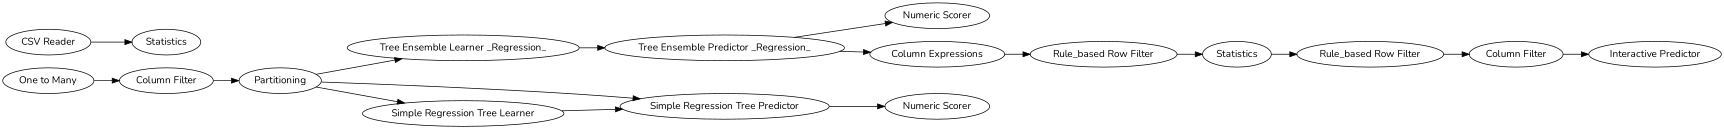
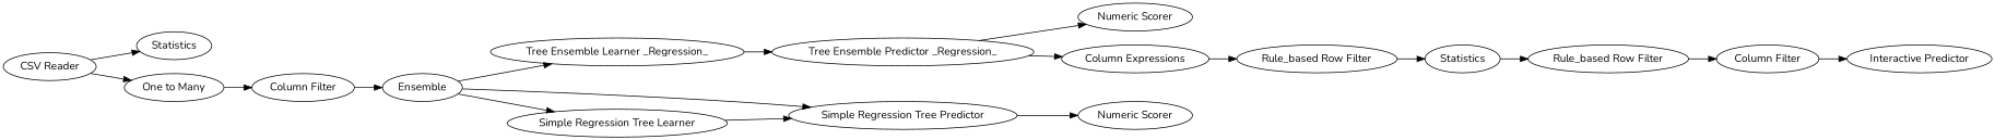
  digraph {
    fontname=Nunito
    rankdir=LR
    node [fontname=Nunito]
    edge [fontname=Nunito]
-   n1 [label=Partitioning]
+   n1 [label=Ensemble]
    n2 [label="Tree Ensemble Learner _Regression_"]
    n3 [label="Simple Regression Tree Predictor"]
    n4 [label="Simple Regression Tree Learner"]
    n5 [label="Tree Ensemble Predictor _Regression_"]
    n6 [label="Numeric Scorer"]
    n7 [label="Column Expressions"]
    n8 [label="Numeric Scorer"]
    n9 [label="Rule_based Row Filter"]
    n10 [label=Statistics]
    n11 [label="One to Many"]
    n12 [label="Column Filter"]
    n13 [label="Interactive Predictor"]
    n14 [label=Statistics]
    n15 [label="Rule_based Row Filter"]
    n16 [label="Column Filter"]
    n17 [label="CSV Reader"]
    n1 -> n2
    n1 -> n3
    n1 -> n4
    n2 -> n5
    n3 -> n8
    n4 -> n3
    n5 -> n6
    n5 -> n7
    n7 -> n9
    n9 -> n14
    n11 -> n12
    n12 -> n1
    n14 -> n15
    n15 -> n16
    n16 -> n13
    n17 -> n10
+   n17 -> n11
  }
